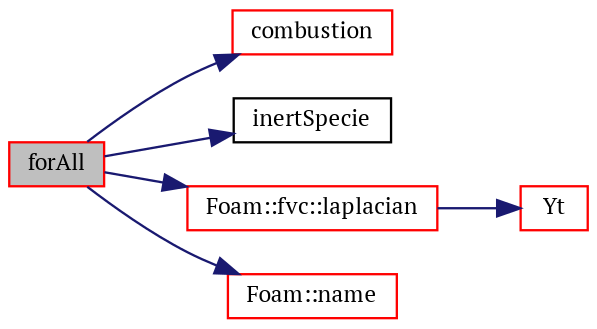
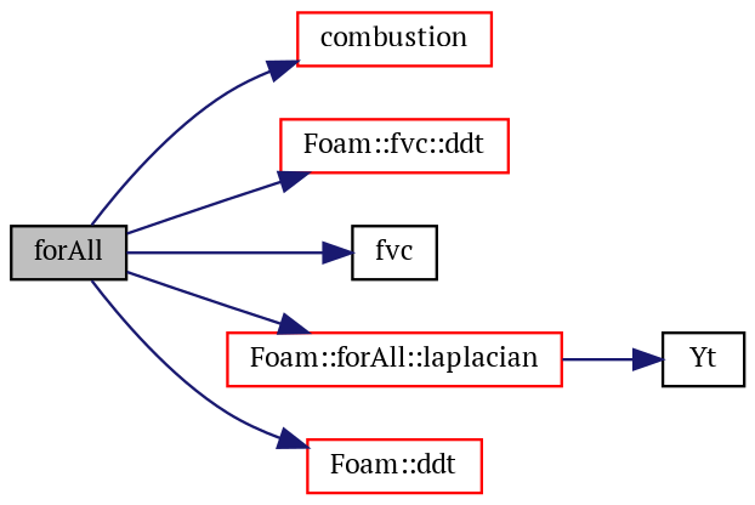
  digraph {
    fontname="PT Serif"
    rankdir=LR
    node [color=red fontname="PT Serif" fontsize=10 shape=record]
    edge [color=midnightblue fontname="PT Serif" fontsize=10 labelfontname=FreeSans labelfontsize=10 style=solid]
-   n1 [fillcolor=grey75 fontcolor=black height=0.2 label=forAll style=filled width=0.4]
+   n1 [color=black fillcolor=grey75 fontcolor=black height=0.2 label=forAll style=filled width=0.4]
    n2 [height=0.2 label=combustion width=0.4]
-   n4 [color=black height=0.2 label=inertSpecie width=0.4]
-   n5 [height=0.2 label="Foam::fvc::laplacian" width=0.4]
-   n6 [height=0.2 label="Foam::name" width=0.4]
-   n7 [height=0.2 label=Yt width=0.4]
+   n3 [height=0.2 label="Foam::fvc::ddt" width=0.4]
+   n4 [color=black height=0.2 label=fvc width=0.4]
+   n5 [height=0.2 label="Foam::forAll::laplacian" width=0.4]
+   n6 [height=0.2 label="Foam::ddt" width=0.4]
+   n7 [color=black height=0.2 label=Yt width=0.4]
    n1 -> n2
+   n1 -> n3
    n1 -> n4
    n1 -> n5
    n1 -> n6
    n5 -> n7
  }
